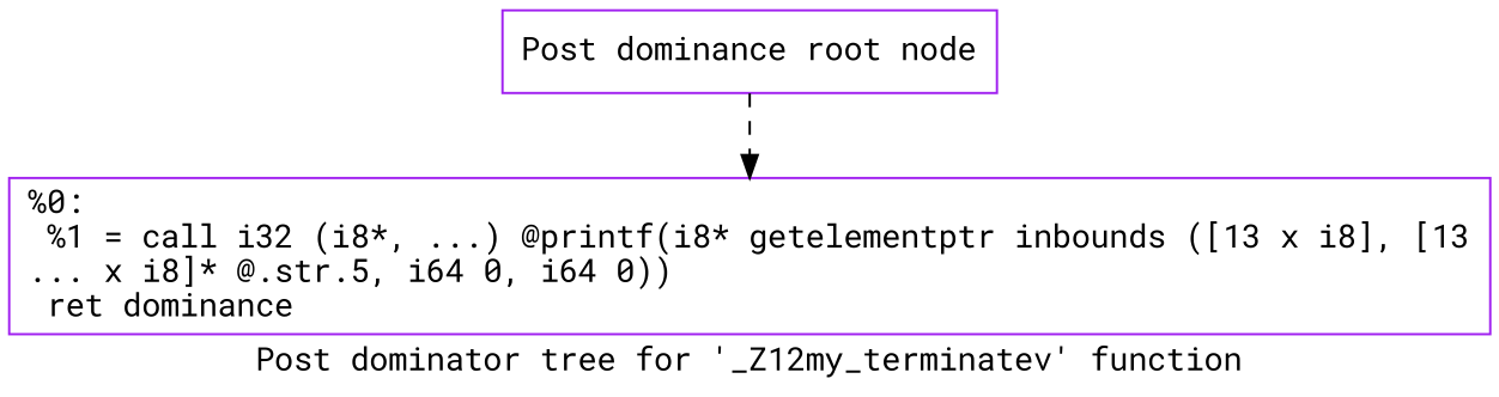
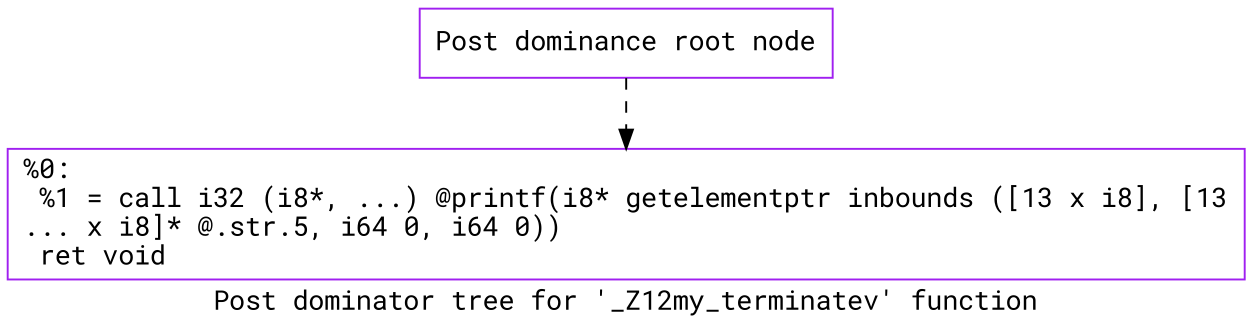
  digraph {
    label="Post dominator tree for '_Z12my_terminatev' function"
    fontname="Roboto Mono"
    node [shape=record color=purple fontname="Roboto Mono"]
    n1 [label="{Post dominance root node}"]
-   n2 [label="{%0:\l  %1 = call i32 (i8*, ...) @printf(i8* getelementptr inbounds ([13 x i8], [13\l... x i8]* @.str.5, i64 0, i64 0))\l  ret dominance\l}"]
+   n2 [label="{%0:\l  %1 = call i32 (i8*, ...) @printf(i8* getelementptr inbounds ([13 x i8], [13\l... x i8]* @.str.5, i64 0, i64 0))\l  ret void\l}"]
    n1 -> n2 [style=dashed fontname="Roboto Mono"]
  }
